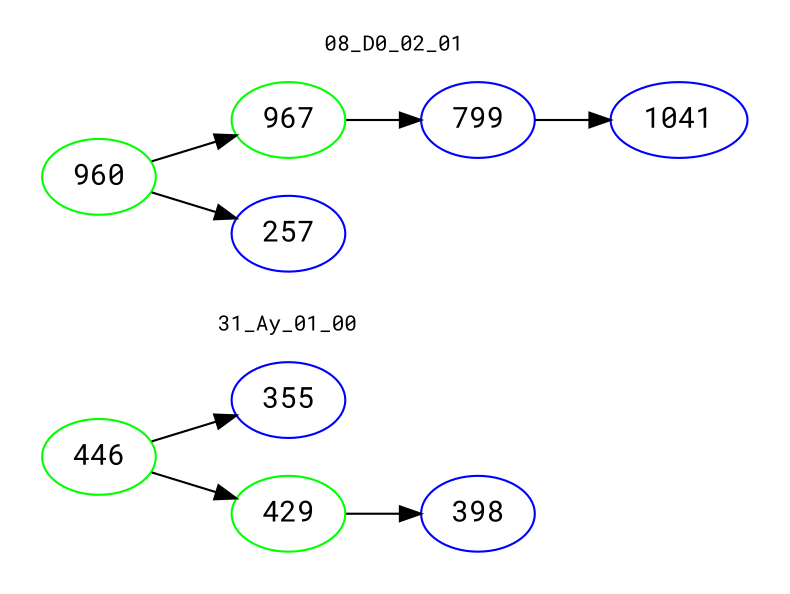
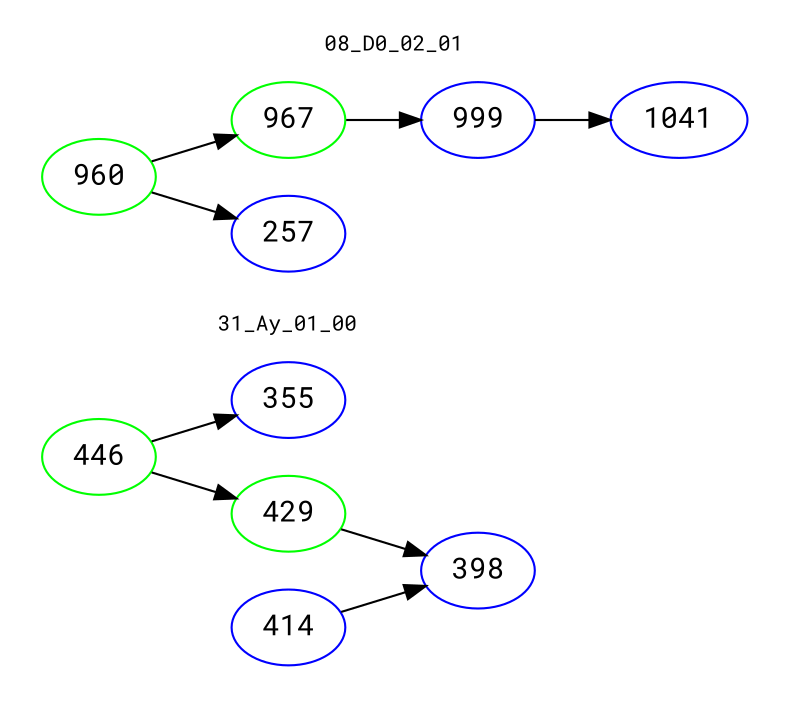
  digraph {
    fontname="Roboto Mono"
    rankdir=LR
    node [color=blue fontname="Roboto Mono"]
    edge [color=black fontname="Roboto Mono"]
    n1 [color=green label=446]
    n2 [color=green label=429]
    n3 [label=355]
+   n4 [label=414]
    n5 [label=398]
    n6 [color=green label=960]
    n7 [label=257]
    n8 [color=green label=967]
-   n9 [label=799]
+   n9 [label=999]
    n10 [label=1041]
    subgraph cluster_1 {
      color=white
      fontsize=10
      label="31_Ay_01_00"
      n1
      n2
      n3
+     n4
      n5
    }
    subgraph cluster_2 {
      color=white
      fontsize=10
      label="08_D0_02_01"
      n6
      n7
      n8
      n9
      n10
    }
    n1 -> n2
    n1 -> n3
    n2 -> n5
+   n4 -> n5
    n6 -> n7
    n6 -> n8
    n8 -> n9
    n9 -> n10
  }
